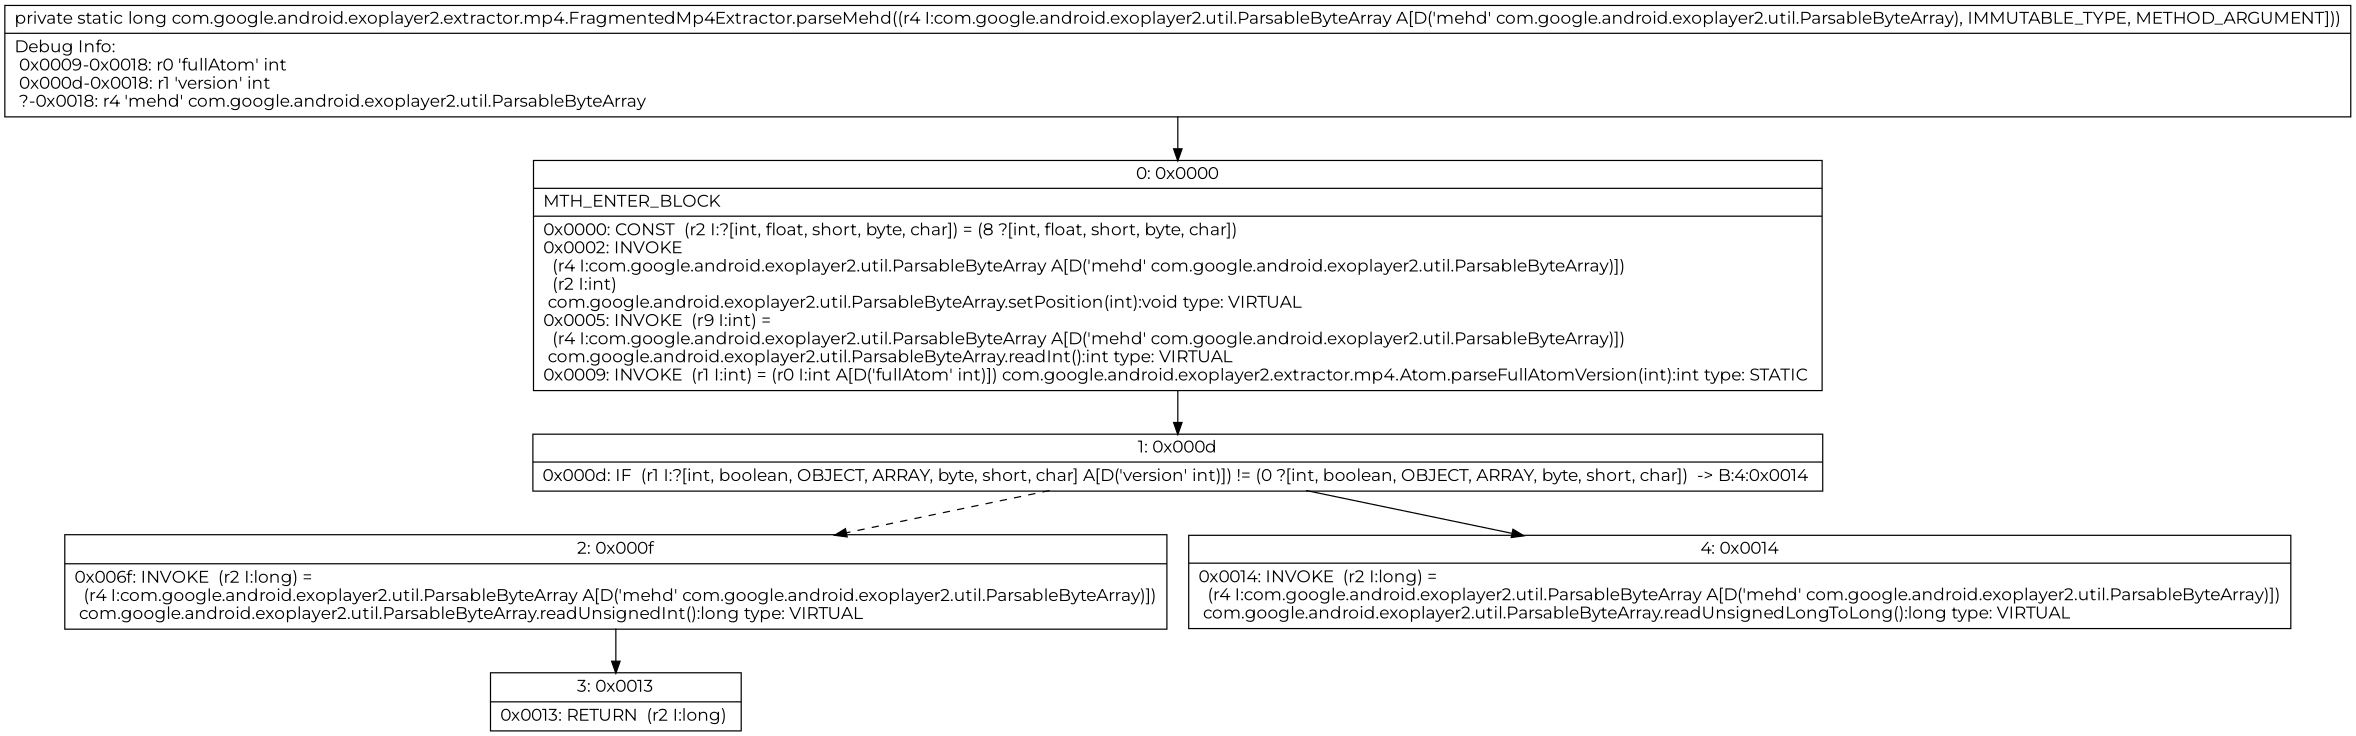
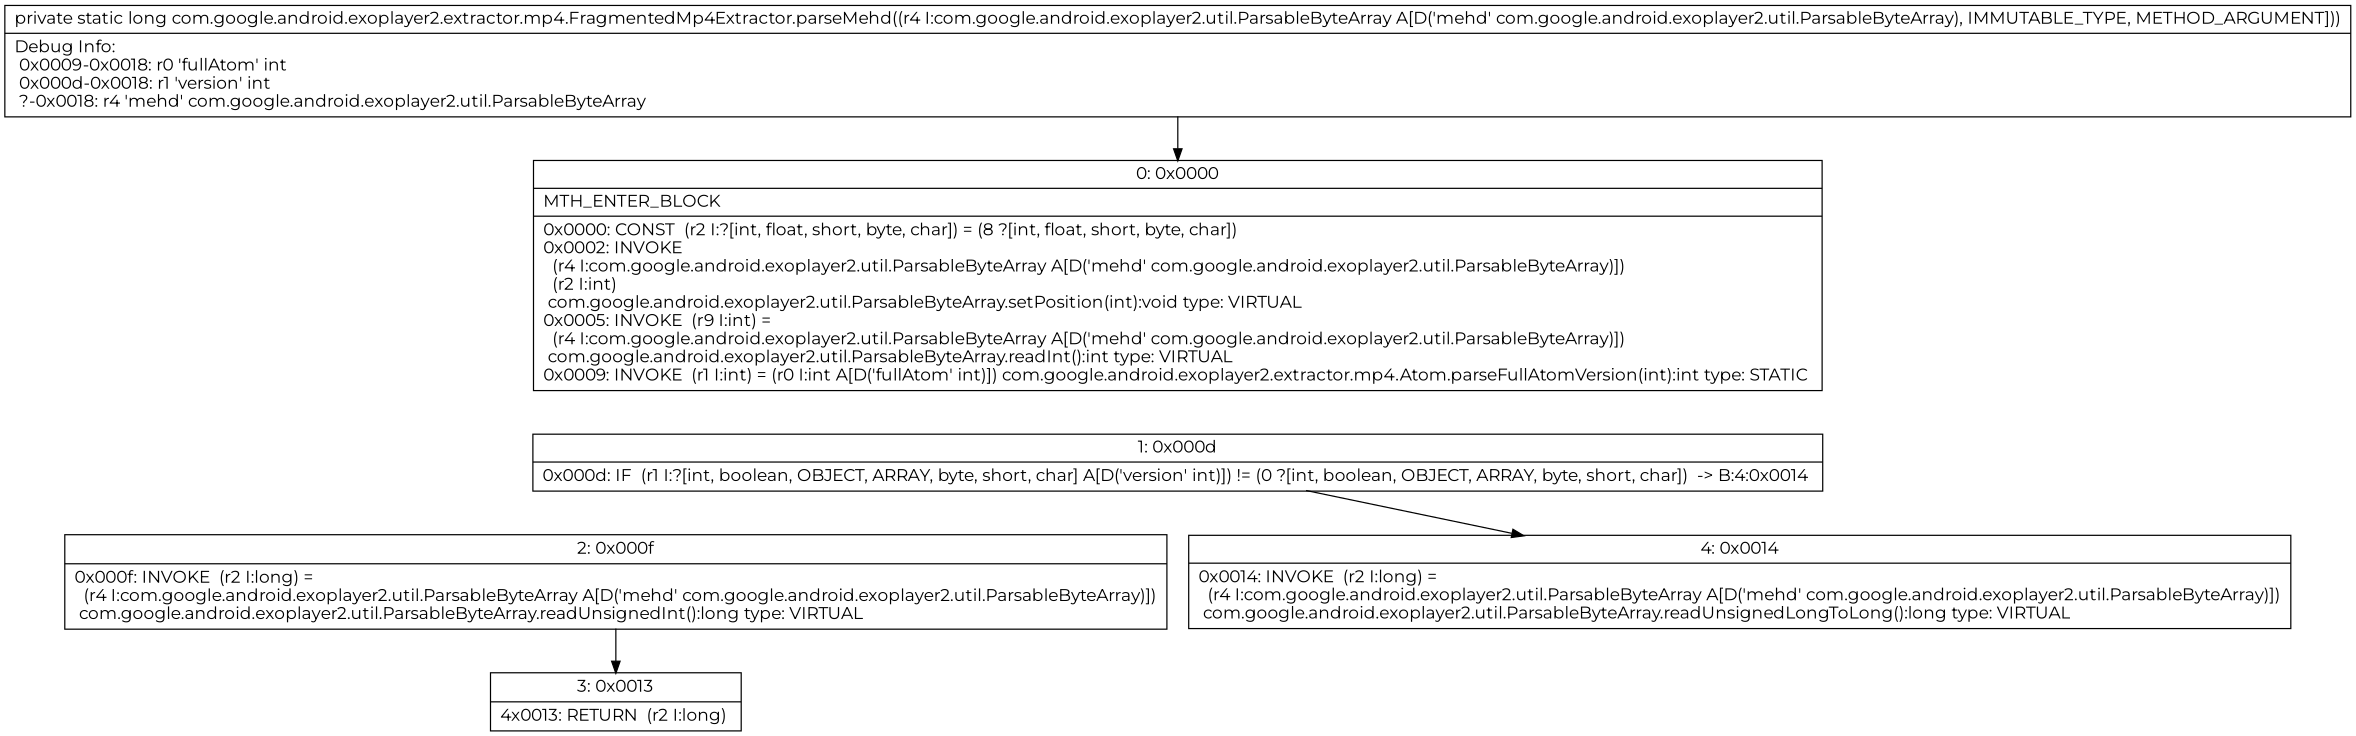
  digraph {
    fontname=Montserrat
    node [fontname=Montserrat shape=record]
    edge [fontname=Montserrat]
    n1 [label="{0\:\ 0x0000|MTH_ENTER_BLOCK\l|0x0000: CONST  (r2 I:?[int, float, short, byte, char]) = (8 ?[int, float, short, byte, char]) \l0x0002: INVOKE  \l  (r4 I:com.google.android.exoplayer2.util.ParsableByteArray A[D('mehd' com.google.android.exoplayer2.util.ParsableByteArray)])\l  (r2 I:int)\l com.google.android.exoplayer2.util.ParsableByteArray.setPosition(int):void type: VIRTUAL \l0x0005: INVOKE  (r9 I:int) = \l  (r4 I:com.google.android.exoplayer2.util.ParsableByteArray A[D('mehd' com.google.android.exoplayer2.util.ParsableByteArray)])\l com.google.android.exoplayer2.util.ParsableByteArray.readInt():int type: VIRTUAL \l0x0009: INVOKE  (r1 I:int) = (r0 I:int A[D('fullAtom' int)]) com.google.android.exoplayer2.extractor.mp4.Atom.parseFullAtomVersion(int):int type: STATIC \l}"]
    n2 [label="{1\:\ 0x000d|0x000d: IF  (r1 I:?[int, boolean, OBJECT, ARRAY, byte, short, char] A[D('version' int)]) != (0 ?[int, boolean, OBJECT, ARRAY, byte, short, char])  \-\> B:4:0x0014 \l}"]
-   n3 [label="{2\:\ 0x000f|0x006f: INVOKE  (r2 I:long) = \l  (r4 I:com.google.android.exoplayer2.util.ParsableByteArray A[D('mehd' com.google.android.exoplayer2.util.ParsableByteArray)])\l com.google.android.exoplayer2.util.ParsableByteArray.readUnsignedInt():long type: VIRTUAL \l}"]
+   n3 [label="{2\:\ 0x000f|0x000f: INVOKE  (r2 I:long) = \l  (r4 I:com.google.android.exoplayer2.util.ParsableByteArray A[D('mehd' com.google.android.exoplayer2.util.ParsableByteArray)])\l com.google.android.exoplayer2.util.ParsableByteArray.readUnsignedInt():long type: VIRTUAL \l}"]
    n4 [label="{4\:\ 0x0014|0x0014: INVOKE  (r2 I:long) = \l  (r4 I:com.google.android.exoplayer2.util.ParsableByteArray A[D('mehd' com.google.android.exoplayer2.util.ParsableByteArray)])\l com.google.android.exoplayer2.util.ParsableByteArray.readUnsignedLongToLong():long type: VIRTUAL \l}"]
-   n5 [label="{3\:\ 0x0013|0x0013: RETURN  (r2 I:long) \l}"]
+   n5 [label="{3\:\ 0x0013|4x0013: RETURN  (r2 I:long) \l}"]
    n6 [label="{private static long com.google.android.exoplayer2.extractor.mp4.FragmentedMp4Extractor.parseMehd((r4 I:com.google.android.exoplayer2.util.ParsableByteArray A[D('mehd' com.google.android.exoplayer2.util.ParsableByteArray), IMMUTABLE_TYPE, METHOD_ARGUMENT]))  | Debug Info:\l  0x0009\-0x0018: r0 'fullAtom' int\l  0x000d\-0x0018: r1 'version' int\l  ?\-0x0018: r4 'mehd' com.google.android.exoplayer2.util.ParsableByteArray\l}"]
-   n1 -> n2
-   n2 -> n3 [style=dashed]
    n2 -> n4
    n3 -> n5
    n6 -> n1
  }
